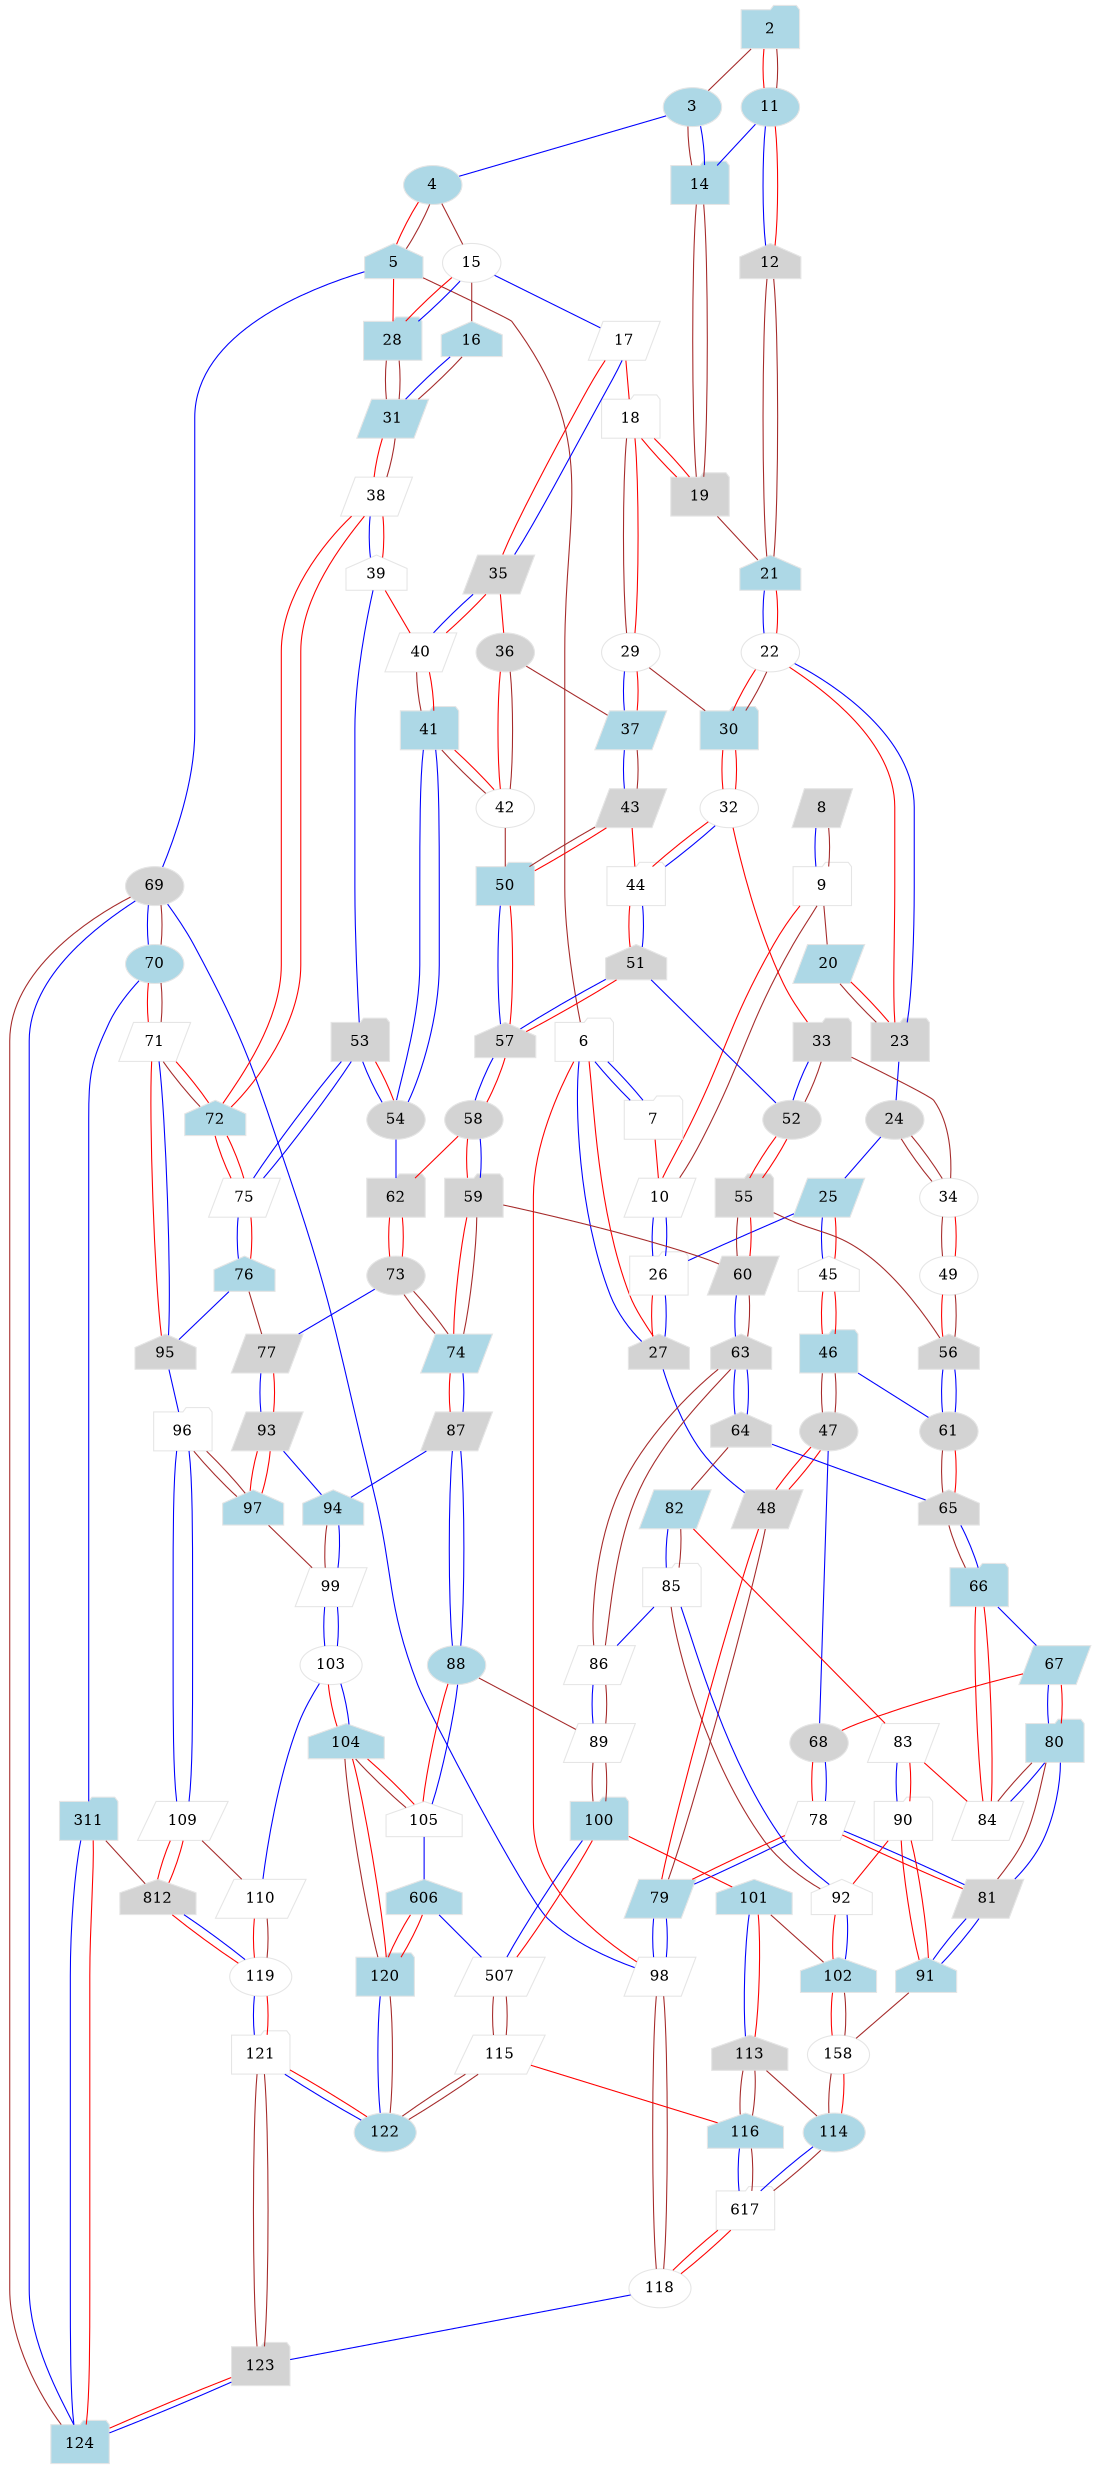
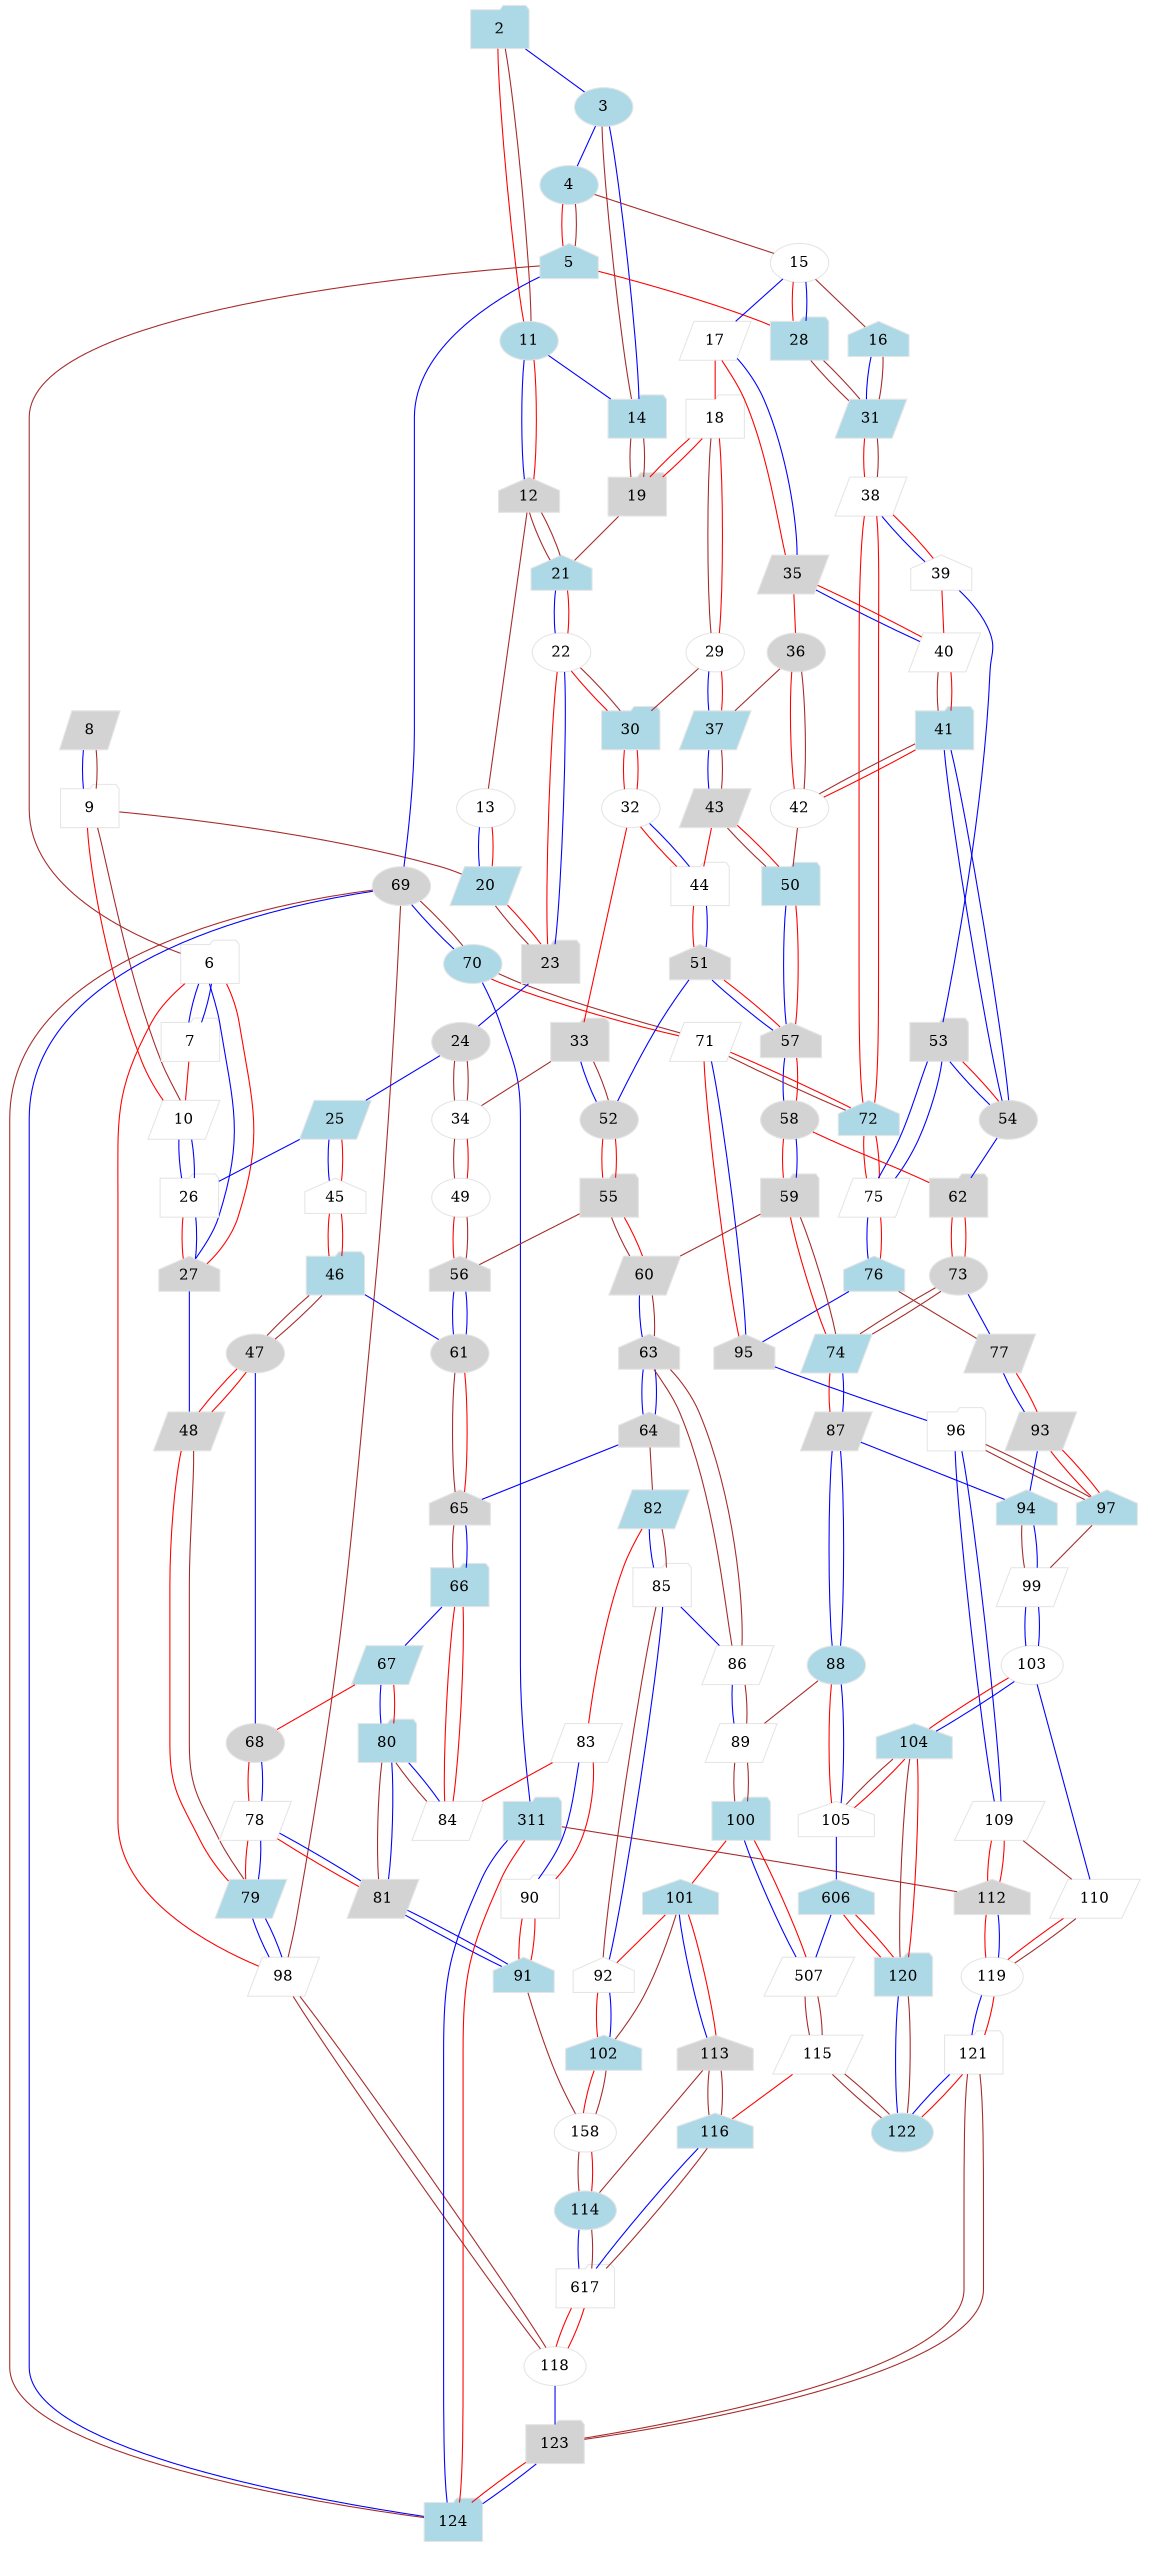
  graph {
    fontname="DejaVu Serif"
    node [color=gray90 fillcolor=white fontname="DejaVu Serif" shape=parallelogram style=filled]
    edge [color=red fontname="DejaVu Serif"]
    2 [fillcolor=lightblue shape=folder]
    3 [fillcolor=lightblue shape=ellipse]
    11 [fillcolor=lightblue shape=ellipse]
    8 [fillcolor=lightgrey]
    9 [shape=folder]
    4 [fillcolor=lightblue shape=ellipse]
    14 [fillcolor=lightblue shape=folder]
    12 [fillcolor=lightgrey shape=house]
    5 [fillcolor=lightblue shape=house]
    15 [shape=ellipse]
    19 [fillcolor=lightgrey shape=folder]
    6 [shape=folder]
    28 [fillcolor=lightblue shape=folder]
    69 [fillcolor=lightgrey shape=ellipse]
    16 [fillcolor=lightblue shape=house]
    17
    7 [shape=folder]
    27 [fillcolor=lightgrey shape=house]
    98
    31 [fillcolor=lightblue]
    70 [fillcolor=lightblue shape=ellipse]
    124 [fillcolor=lightblue shape=folder]
    10
    48 [fillcolor=lightgrey]
    118 [shape=ellipse]
    26 [shape=folder]
    20 [fillcolor=lightblue]
+   13 [shape=ellipse]
    23 [fillcolor=lightgrey shape=folder]
    21 [fillcolor=lightblue shape=house]
    22 [shape=ellipse]
    18 [shape=folder]
    35 [fillcolor=lightgrey]
    38
    29 [shape=ellipse]
    36 [fillcolor=lightgrey shape=ellipse]
    40
    30 [fillcolor=lightblue shape=folder]
    37 [fillcolor=lightblue]
    24 [fillcolor=lightgrey shape=ellipse]
    32 [shape=ellipse]
    25 [fillcolor=lightblue]
    34 [shape=ellipse]
    45 [shape=house]
    49 [shape=ellipse]
    46 [fillcolor=lightblue shape=folder]
    79 [fillcolor=lightblue]
    43 [fillcolor=lightgrey]
    33 [fillcolor=lightgrey shape=folder]
    44 [shape=folder]
    39 [shape=house]
    72 [fillcolor=lightblue shape=house]
    52 [fillcolor=lightgrey shape=ellipse]
    51 [fillcolor=lightgrey shape=house]
    55 [fillcolor=lightgrey shape=folder]
    56 [fillcolor=lightgrey shape=house]
    42 [shape=ellipse]
    41 [fillcolor=lightblue shape=folder]
    50 [fillcolor=lightblue shape=folder]
    53 [fillcolor=lightgrey shape=folder]
    75
    54 [fillcolor=lightgrey shape=ellipse]
    62 [fillcolor=lightgrey shape=folder]
    57 [fillcolor=lightgrey shape=house]
    47 [fillcolor=lightgrey shape=ellipse]
    61 [fillcolor=lightgrey shape=ellipse]
    68 [fillcolor=lightgrey shape=ellipse]
    65 [fillcolor=lightgrey shape=house]
    78
    58 [fillcolor=lightgrey shape=ellipse]
    60 [fillcolor=lightgrey]
    76 [fillcolor=lightblue shape=house]
    73 [fillcolor=lightgrey shape=ellipse]
    63 [fillcolor=lightgrey shape=house]
    59 [fillcolor=lightgrey shape=folder]
    74 [fillcolor=lightblue]
    87 [fillcolor=lightgrey]
    64 [fillcolor=lightgrey shape=house]
    86
    66 [fillcolor=lightblue shape=folder]
    77 [fillcolor=lightgrey]
    82 [fillcolor=lightblue]
    89
    83
    85 [shape=folder]
    67 [fillcolor=lightblue]
    84
    80 [fillcolor=lightblue shape=folder]
    81 [fillcolor=lightgrey]
    71
    n91 [fillcolor=lightblue label=311 shape=folder]
    95 [fillcolor=lightgrey shape=house]
-   112 [fillcolor=lightgrey shape=house label=812]
+   112 [fillcolor=lightgrey shape=house]
    96 [shape=folder]
    93 [fillcolor=lightgrey]
    88 [fillcolor=lightblue shape=ellipse]
    94 [fillcolor=lightblue shape=house]
    97 [fillcolor=lightblue shape=house]
    91 [fillcolor=lightblue shape=house]
    n100 [label=158 shape=ellipse]
    90 [shape=folder]
    92 [shape=house]
    102 [fillcolor=lightblue shape=house]
    100 [fillcolor=lightblue shape=folder]
    105 [shape=house]
    99
    n107 [fillcolor=lightblue label=606 shape=house]
    101 [fillcolor=lightblue shape=house]
    n109 [label=507]
    114 [fillcolor=lightblue shape=ellipse]
    103 [shape=ellipse]
    109
    110
    123 [fillcolor=lightgrey shape=folder]
    104 [fillcolor=lightblue shape=house]
    113 [fillcolor=lightgrey shape=house]
    115
    116 [fillcolor=lightblue shape=house]
    120 [fillcolor=lightblue shape=folder]
    119 [shape=ellipse]
    122 [fillcolor=lightblue shape=ellipse]
    n122 [label=617 shape=folder]
    121 [shape=folder]
-   2 -- 3 [color=brown]
+   2 -- 3 [color=blue]
    2 -- 11
    2 -- 11 [color=brown]
    3 -- 4 [color=blue]
    3 -- 14 [color=brown]
    3 -- 14 [color=blue]
    11 -- 14 [color=blue]
    11 -- 12 [color=blue]
    11 -- 12
    8 -- 9 [color=blue]
    8 -- 9 [color=brown]
    9 -- 10
    9 -- 10 [color=brown]
    9 -- 20 [color=brown]
    4 -- 5
    4 -- 5 [color=brown]
    4 -- 15 [color=brown]
    14 -- 19 [color=brown]
    14 -- 19 [color=brown]
+   12 -- 13 [color=brown]
    12 -- 21 [color=brown]
    12 -- 21 [color=brown]
    5 -- 6 [color=brown]
    5 -- 28
    5 -- 69 [color=blue]
    15 -- 28
    15 -- 28 [color=blue]
    15 -- 16 [color=brown]
    15 -- 17 [color=blue]
    19 -- 21 [color=brown]
    6 -- 7 [color=blue]
    6 -- 7 [color=blue]
    6 -- 27 [color=blue]
    6 -- 27
    6 -- 98
    28 -- 31 [color=brown]
    28 -- 31 [color=brown]
-   69 -- 98 [color=blue]
+   69 -- 98 [color=brown]
    69 -- 70 [color=blue]
    69 -- 70 [color=brown]
    69 -- 124 [color=brown]
    69 -- 124 [color=blue]
    16 -- 31 [color=blue]
    16 -- 31 [color=brown]
    17 -- 18
    17 -- 35
    17 -- 35 [color=blue]
    7 -- 10
    27 -- 48 [color=blue]
    98 -- 118 [color=brown]
    98 -- 118 [color=brown]
    31 -- 38
    31 -- 38 [color=brown]
    70 -- 71
    70 -- 71 [color=brown]
    70 -- n91 [color=blue]
    10 -- 26 [color=blue]
    10 -- 26 [color=blue]
    48 -- 79
    48 -- 79 [color=brown]
    118 -- 123 [color=blue]
    26 -- 27
    26 -- 27 [color=blue]
    20 -- 23 [color=brown]
    20 -- 23
+   13 -- 20 [color=blue]
+   13 -- 20
    23 -- 24 [color=blue]
    21 -- 22 [color=blue]
    21 -- 22
    22 -- 23
    22 -- 23 [color=blue]
    22 -- 30
    22 -- 30 [color=brown]
    18 -- 19
    18 -- 19
    18 -- 29 [color=brown]
    18 -- 29
    35 -- 36
    35 -- 40 [color=blue]
    35 -- 40
    38 -- 39 [color=blue]
    38 -- 39
    38 -- 72
    38 -- 72
    29 -- 30 [color=brown]
    29 -- 37 [color=blue]
    29 -- 37
    36 -- 37 [color=brown]
    36 -- 42
    36 -- 42 [color=brown]
    40 -- 41 [color=brown]
    40 -- 41
    30 -- 32
    30 -- 32
    37 -- 43 [color=blue]
    37 -- 43 [color=brown]
    24 -- 25 [color=blue]
    24 -- 34 [color=brown]
    24 -- 34 [color=brown]
    32 -- 33
    32 -- 44
    32 -- 44 [color=blue]
    25 -- 26 [color=blue]
    25 -- 45 [color=blue]
    25 -- 45
    34 -- 49 [color=brown]
    34 -- 49
    45 -- 46
    45 -- 46
    49 -- 56
    49 -- 56 [color=brown]
    46 -- 47 [color=brown]
    46 -- 47 [color=brown]
    46 -- 61 [color=blue]
    79 -- 98 [color=blue]
    79 -- 98 [color=blue]
    43 -- 44
    43 -- 50 [color=brown]
    43 -- 50
    33 -- 34 [color=brown]
    33 -- 52 [color=blue]
    33 -- 52 [color=brown]
    44 -- 51
    44 -- 51 [color=blue]
    39 -- 40
    39 -- 53 [color=blue]
    72 -- 75
    72 -- 75
    52 -- 55
    52 -- 55
    51 -- 52 [color=blue]
    51 -- 57 [color=blue]
    51 -- 57
    55 -- 56 [color=brown]
    55 -- 60 [color=brown]
    55 -- 60
    56 -- 61 [color=blue]
    56 -- 61 [color=blue]
    42 -- 50 [color=brown]
    41 -- 42 [color=brown]
    41 -- 42
    41 -- 54 [color=blue]
    41 -- 54 [color=blue]
    50 -- 57 [color=blue]
    50 -- 57
    53 -- 75 [color=blue]
    53 -- 75 [color=blue]
    53 -- 54 [color=blue]
    53 -- 54
    75 -- 76 [color=blue]
    75 -- 76
    54 -- 62 [color=blue]
    62 -- 73
    62 -- 73
    57 -- 58 [color=blue]
    57 -- 58
    47 -- 48
    47 -- 48
    47 -- 68 [color=blue]
    61 -- 65 [color=brown]
    61 -- 65
    68 -- 78
    68 -- 78 [color=blue]
    65 -- 66 [color=brown]
    65 -- 66 [color=blue]
    78 -- 79
    78 -- 79 [color=blue]
    78 -- 81
    78 -- 81 [color=blue]
    58 -- 62
    58 -- 59
    58 -- 59 [color=blue]
    60 -- 63 [color=blue]
    60 -- 63 [color=brown]
    76 -- 77 [color=brown]
    76 -- 95 [color=blue]
    73 -- 74 [color=brown]
    73 -- 74 [color=brown]
    73 -- 77 [color=blue]
    63 -- 64 [color=blue]
    63 -- 64 [color=blue]
    63 -- 86 [color=brown]
    63 -- 86 [color=brown]
    59 -- 60 [color=brown]
    59 -- 74
    59 -- 74 [color=brown]
    74 -- 87
    74 -- 87 [color=blue]
    87 -- 88 [color=blue]
    87 -- 88 [color=blue]
    87 -- 94 [color=blue]
    64 -- 65 [color=blue]
    64 -- 82 [color=brown]
    86 -- 89 [color=blue]
    86 -- 89 [color=brown]
    66 -- 67 [color=blue]
    66 -- 84
    66 -- 84
    77 -- 93 [color=blue]
    77 -- 93
    82 -- 83
    82 -- 85 [color=blue]
    82 -- 85 [color=brown]
    89 -- 100 [color=brown]
    89 -- 100 [color=brown]
    83 -- 84
    83 -- 90 [color=blue]
    83 -- 90
    85 -- 86 [color=blue]
    85 -- 92 [color=brown]
    85 -- 92 [color=blue]
    67 -- 68
    67 -- 80 [color=blue]
    67 -- 80
    80 -- 84 [color=brown]
    80 -- 84 [color=blue]
    80 -- 81 [color=brown]
    80 -- 81 [color=blue]
    81 -- 91 [color=blue]
    81 -- 91 [color=blue]
    71 -- 72 [color=brown]
    71 -- 72
    71 -- 95
    71 -- 95 [color=blue]
    n91 -- 124 [color=blue]
    n91 -- 124
    n91 -- 112 [color=brown]
    95 -- 96 [color=blue]
    112 -- 119
    112 -- 119 [color=blue]
    96 -- 97 [color=brown]
    96 -- 97 [color=brown]
    96 -- 109 [color=blue]
    96 -- 109 [color=blue]
    93 -- 94 [color=blue]
    93 -- 97
    93 -- 97
    88 -- 89 [color=brown]
    88 -- 105
    88 -- 105 [color=blue]
    94 -- 99 [color=brown]
    94 -- 99 [color=blue]
    97 -- 99 [color=brown]
    91 -- n100 [color=brown]
    n100 -- 114 [color=brown]
    n100 -- 114
    90 -- 91
    90 -- 91
-   90 -- 92
+   101 -- 92
    92 -- 102
    92 -- 102 [color=blue]
    102 -- n100
    102 -- n100 [color=brown]
    100 -- 101
    100 -- n109 [color=blue]
    100 -- n109
    105 -- n107 [color=blue]
    99 -- 103 [color=blue]
    99 -- 103 [color=blue]
    n107 -- n109 [color=blue]
    n107 -- 120
    n107 -- 120
    101 -- 102 [color=brown]
    101 -- 113 [color=blue]
    101 -- 113
    n109 -- 115 [color=brown]
    n109 -- 115 [color=brown]
    114 -- n122 [color=blue]
    114 -- n122 [color=brown]
    103 -- 110 [color=blue]
    103 -- 104
    103 -- 104 [color=blue]
    109 -- 112
    109 -- 112
    109 -- 110 [color=brown]
    110 -- 119
    110 -- 119 [color=brown]
    123 -- 124
    123 -- 124 [color=blue]
    104 -- 105 [color=brown]
    104 -- 105
    104 -- 120 [color=brown]
    104 -- 120
    113 -- 114 [color=brown]
    113 -- 116 [color=brown]
    113 -- 116 [color=brown]
    115 -- 116
    115 -- 122 [color=brown]
    115 -- 122 [color=brown]
    116 -- n122 [color=blue]
    116 -- n122 [color=brown]
    120 -- 122 [color=blue]
    120 -- 122 [color=brown]
    119 -- 121 [color=blue]
    119 -- 121
    n122 -- 118
    n122 -- 118
    121 -- 123 [color=brown]
    121 -- 123 [color=brown]
    121 -- 122 [color=blue]
    121 -- 122
  }
